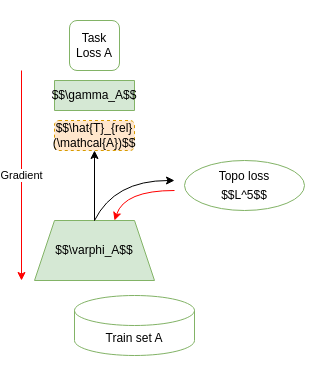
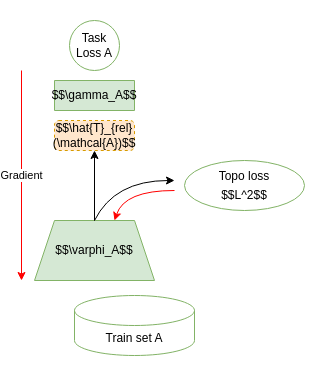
  <mxCell id="0" />
  <mxCell id="1" parent="0" />
  <mxCell id="2" value="$$\varphi_A$$" style="shape=trapezoid;perimeter=trapezoidPerimeter;whiteSpace=wrap;html=1;fixedSize=1;fillColor=#d5e8d4;strokeColor=#82b366;size=20;" parent="1" vertex="1"><mxGeometry x="33" y="220" width="120" height="60" as="geometry" /></mxCell>
  <mxCell id="3" value="$$\gamma_A$$" style="shape=trapezoid;perimeter=trapezoidPerimeter;whiteSpace=wrap;html=1;fixedSize=1;fillColor=#d5e8d4;strokeColor=#82b366;size=-10;" parent="1" vertex="1"><mxGeometry x="53" y="80" width="80" height="30" as="geometry" /></mxCell>
  <mxCell id="4" value="$$\hat{T}_{rel}(\mathcal{A})$$" style="rounded=1;whiteSpace=wrap;html=1;dashed=1;fillColor=#ffe6cc;strokeColor=#d79b00;" parent="1" vertex="1"><mxGeometry x="53" y="120" width="80" height="30" as="geometry" /></mxCell>
  <mxCell id="5" value="Train set A" style="shape=cylinder3;whiteSpace=wrap;html=1;boundedLbl=1;backgroundOutline=1;size=15;fillColor=#ffffff;strokeColor=#82b366;" parent="1" vertex="1"><mxGeometry x="73" y="295" width="120" height="60" as="geometry" /></mxCell>
- <mxCell id="6" value="Task&lt;br&gt;Loss A" style="whiteSpace=wrap;html=1;aspect=fixed;fillColor=#FFFFFF;strokeColor=#82b366;rounded=1;" parent="1" vertex="1"><mxGeometry x="68" y="20" width="50" height="50" as="geometry" /></mxCell>
+ <mxCell id="6" value="Task&lt;br&gt;Loss A" style="ellipse;whiteSpace=wrap;html=1;aspect=fixed;fillColor=#FFFFFF;strokeColor=#82b366;" parent="1" vertex="1"><mxGeometry x="68" y="20" width="50" height="50" as="geometry" /></mxCell>
  <mxCell id="7" value="Gradient" style="endArrow=classic;html=1;rounded=0;strokeColor=#FF0000;" parent="1" edge="1"><mxGeometry width="50" height="50" relative="1" as="geometry"><mxPoint x="20" y="70" as="sourcePoint" /><mxPoint x="20" y="280" as="targetPoint" /></mxGeometry></mxCell>
  <mxCell id="8" value="" style="endArrow=classic;html=1;exitX=0.5;exitY=0;exitDx=0;exitDy=0;curved=1;" parent="1" source="2" edge="1"><mxGeometry width="50" height="50" relative="1" as="geometry"><mxPoint x="293" y="270" as="sourcePoint" /><mxPoint x="173" y="180" as="targetPoint" /><Array as="points"><mxPoint x="113" y="180" /></Array></mxGeometry></mxCell>
  <mxCell id="9" value="" style="endArrow=classic;html=1;rounded=0;entryX=0.5;entryY=1;entryDx=0;entryDy=0;entryPerimeter=0;" parent="1" target="4" edge="1"><mxGeometry width="50" height="50" relative="1" as="geometry"><mxPoint x="93" y="220" as="sourcePoint" /><mxPoint x="93" y="160" as="targetPoint" /></mxGeometry></mxCell>
  <mxCell id="10" value="" style="endArrow=classic;html=1;exitX=0.65;exitY=-0.033;exitDx=0;exitDy=0;curved=1;exitPerimeter=0;fillColor=#f8cecc;strokeColor=#FF0000;entryX=0.667;entryY=0;entryDx=0;entryDy=0;entryPerimeter=0;" parent="1" target="2" edge="1"><mxGeometry width="50" height="50" relative="1" as="geometry"><mxPoint x="173" y="190" as="sourcePoint" /><mxPoint x="113" y="210" as="targetPoint" /><Array as="points"><mxPoint x="123" y="190" /></Array></mxGeometry></mxCell>
- <mxCell id="11" value="&lt;p style=&quot;line-height: 0%;&quot;&gt;&lt;font style=&quot;font-size: 12px;&quot;&gt;Topo loss&lt;/font&gt;&lt;/p&gt;$$L^5$$" style="ellipse;fontSize=12;align=center;whiteSpace=wrap;html=1;verticalAlign=top;labelPosition=center;verticalLabelPosition=middle;spacingTop=-3;fillColor=default;strokeColor=#82b366;" parent="1" vertex="1"><mxGeometry x="183" y="160" width="120" height="50" as="geometry" /></mxCell>
+ <mxCell id="11" value="&lt;p style=&quot;line-height: 0%;&quot;&gt;&lt;font style=&quot;font-size: 12px;&quot;&gt;Topo loss&lt;/font&gt;&lt;/p&gt;$$L^2$$" style="ellipse;fontSize=12;align=center;whiteSpace=wrap;html=1;verticalAlign=top;labelPosition=center;verticalLabelPosition=middle;spacingTop=-3;fillColor=default;strokeColor=#82b366;" parent="1" vertex="1"><mxGeometry x="183" y="160" width="120" height="50" as="geometry" /></mxCell>
